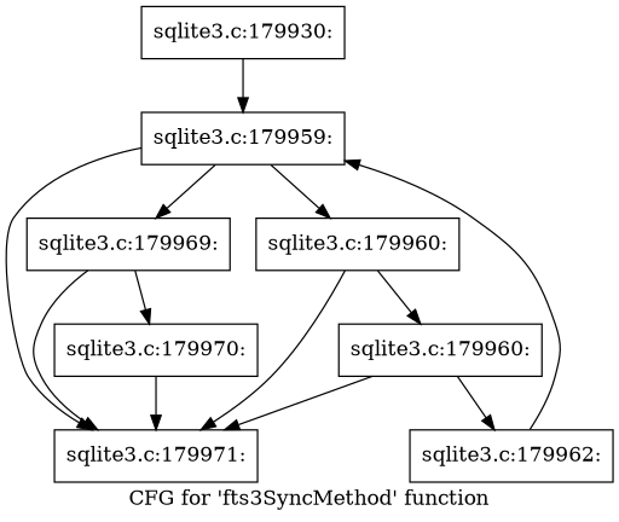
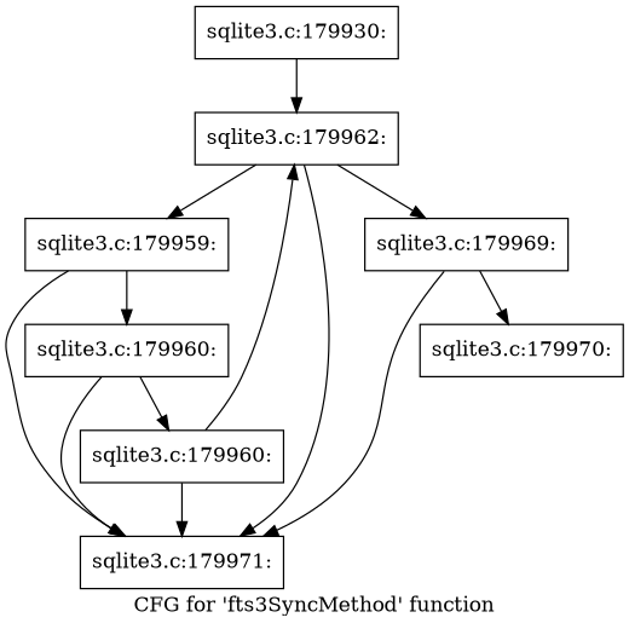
  digraph {
    fontname="DejaVu Serif"
    label="CFG for 'fts3SyncMethod' function"
    node [fontname="DejaVu Serif" shape=record]
    edge [fontname="DejaVu Serif"]
    n1 [label="{sqlite3.c:179930:}"]
    n2 [label="{sqlite3.c:179959:}"]
    n3 [label="{sqlite3.c:179971:}"]
    n4 [label="{sqlite3.c:179960:}"]
    n5 [label="{sqlite3.c:179960:}"]
    n6 [label="{sqlite3.c:179962:}"]
    n7 [label="{sqlite3.c:179969:}"]
    n8 [label="{sqlite3.c:179970:}"]
-   n1 -> n2
+   n1 -> n6
    n2 -> n3
    n2 -> n4
    n4 -> n3
    n4 -> n5
    n5 -> n3
    n5 -> n6
    n6 -> n2
-   n2 -> n7
+   n6 -> n7
    n7 -> n3
    n7 -> n8
-   n8 -> n3
+   n6 -> n3
  }
